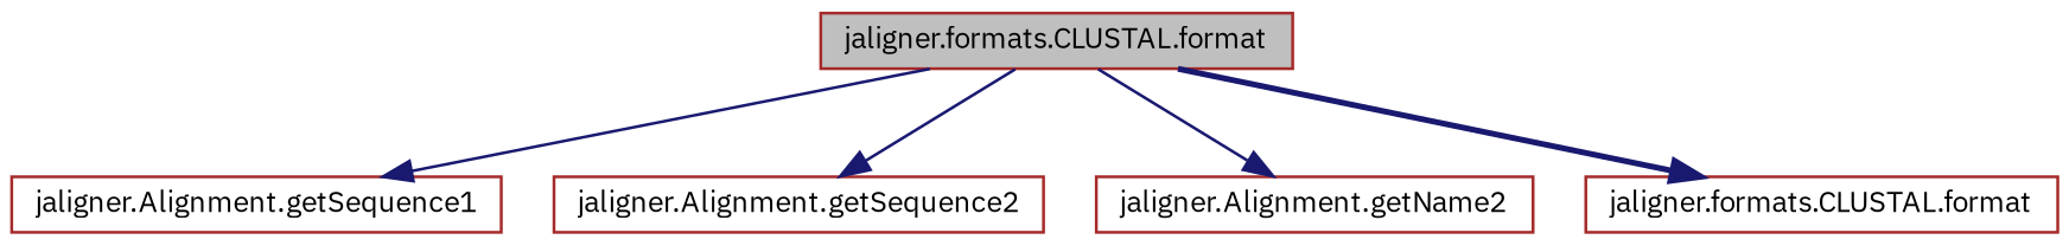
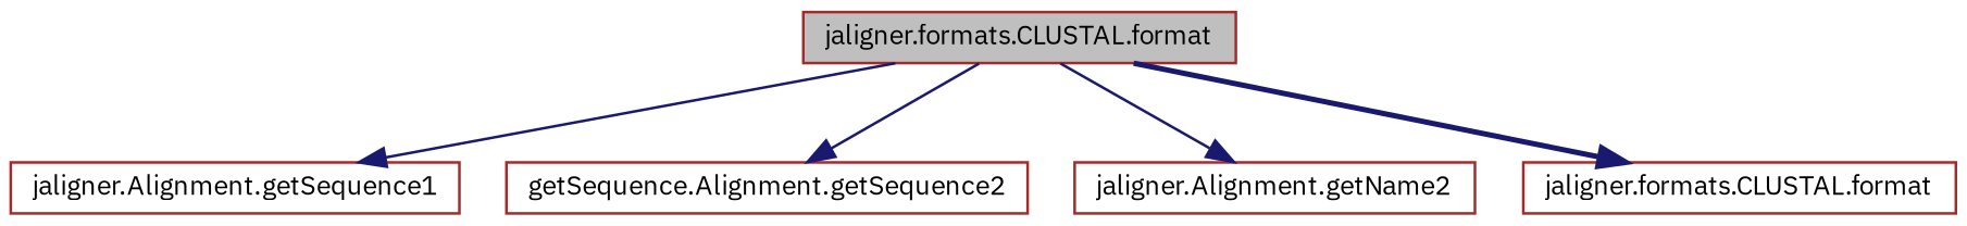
  digraph {
    rankdir=TB
    fontname="IBM Plex Sans"
    node [color=brown fillcolor=white fontname="IBM Plex Sans" fontsize=10 shape=record style=filled]
    edge [color=midnightblue fontname="IBM Plex Sans" fontsize=10 labelfontname=Helvetica labelfontsize=10 style=solid]
    n1 [fillcolor=grey75 fontcolor=black height=0.2 label="jaligner.formats.CLUSTAL.format" width=0.4]
    n2 [height=0.2 label="jaligner.Alignment.getSequence1" width=0.4]
-   n3 [height=0.2 label="jaligner.Alignment.getSequence2" width=0.4]
+   n3 [height=0.2 label="getSequence.Alignment.getSequence2" width=0.4]
    n4 [height=0.2 label="jaligner.Alignment.getName2" width=0.4]
    n5 [height=0.2 label="jaligner.formats.CLUSTAL.format" width=0.4]
    n1 -> n2
    n1 -> n3
    n1 -> n4
    n1 -> n5 [style=bold]
  }
